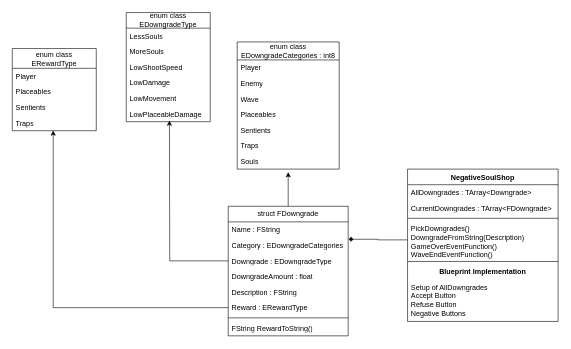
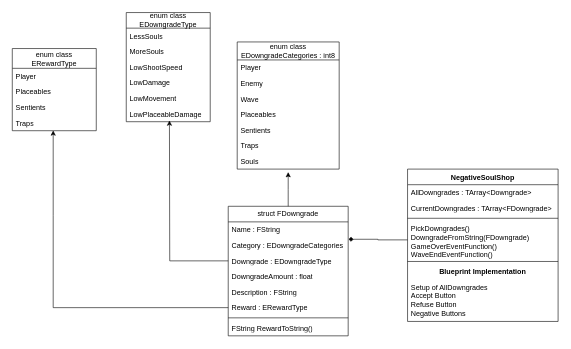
  <mxCell id="0" />
  <mxCell id="1" parent="0" />
  <mxCell id="2" value="NegativeSoulShop" style="swimlane;fontStyle=1;align=center;verticalAlign=top;childLayout=stackLayout;horizontal=1;startSize=26;horizontalStack=0;resizeParent=1;resizeParentMax=0;resizeLast=0;collapsible=1;marginBottom=0;whiteSpace=wrap;html=1;" parent="1" vertex="1"><mxGeometry x="679" y="281" width="251" height="254" as="geometry" /></mxCell>
  <mxCell id="3" value="AllDowngrades : TArray&amp;lt;Downgrade&amp;gt;&amp;nbsp;" style="text;strokeColor=none;fillColor=none;align=left;verticalAlign=top;spacingLeft=4;spacingRight=4;overflow=hidden;rotatable=0;points=[[0,0.5],[1,0.5]];portConstraint=eastwest;whiteSpace=wrap;html=1;" parent="2" vertex="1"><mxGeometry y="26" width="251" height="26" as="geometry" /></mxCell>
  <mxCell id="4" value="CurrentDowngrades : TArray&amp;lt;FDowngrade&amp;gt;" style="text;strokeColor=none;fillColor=none;align=left;verticalAlign=top;spacingLeft=4;spacingRight=4;overflow=hidden;rotatable=0;points=[[0,0.5],[1,0.5]];portConstraint=eastwest;whiteSpace=wrap;html=1;" vertex="1" parent="2"><mxGeometry y="52" width="251" height="26" as="geometry" /></mxCell>
  <mxCell id="5" value="" style="line;strokeWidth=1;fillColor=none;align=left;verticalAlign=middle;spacingTop=-1;spacingLeft=3;spacingRight=3;rotatable=0;labelPosition=right;points=[];portConstraint=eastwest;strokeColor=inherit;" parent="2" vertex="1"><mxGeometry y="78" width="251" height="8" as="geometry" /></mxCell>
- <mxCell id="6" value="&lt;div&gt;PickDowngrades()&lt;/div&gt;&lt;div&gt;DowngradeFromString(Description)&lt;/div&gt;GameOverEventFunction()&lt;br&gt;WaveEndEventFunction()" style="text;strokeColor=none;fillColor=none;align=left;verticalAlign=top;spacingLeft=4;spacingRight=4;overflow=hidden;rotatable=0;points=[[0,0.5],[1,0.5]];portConstraint=eastwest;whiteSpace=wrap;html=1;" parent="2" vertex="1"><mxGeometry y="86" width="251" height="64" as="geometry" /></mxCell>
+ <mxCell id="6" value="&lt;div&gt;PickDowngrades()&lt;/div&gt;&lt;div&gt;DowngradeFromString(FDowngrade)&lt;/div&gt;GameOverEventFunction()&lt;br&gt;WaveEndEventFunction()" style="text;strokeColor=none;fillColor=none;align=left;verticalAlign=top;spacingLeft=4;spacingRight=4;overflow=hidden;rotatable=0;points=[[0,0.5],[1,0.5]];portConstraint=eastwest;whiteSpace=wrap;html=1;" parent="2" vertex="1"><mxGeometry y="86" width="251" height="64" as="geometry" /></mxCell>
  <mxCell id="7" value="" style="line;strokeWidth=1;fillColor=none;align=left;verticalAlign=middle;spacingTop=-1;spacingLeft=3;spacingRight=3;rotatable=0;labelPosition=right;points=[];portConstraint=eastwest;strokeColor=inherit;" parent="2" vertex="1"><mxGeometry y="150" width="251" height="8" as="geometry" /></mxCell>
  <mxCell id="8" value="&lt;b&gt;Blueprint Implementation&lt;/b&gt;" style="text;strokeColor=none;fillColor=none;align=center;verticalAlign=top;spacingLeft=4;spacingRight=4;overflow=hidden;rotatable=0;points=[[0,0.5],[1,0.5]];portConstraint=eastwest;whiteSpace=wrap;html=1;" parent="2" vertex="1"><mxGeometry y="158" width="251" height="26" as="geometry" /></mxCell>
  <mxCell id="9" value="&lt;div&gt;Setup of AllDowngrades&lt;/div&gt;Accept Button&lt;div&gt;Refuse Button&lt;/div&gt;&lt;div&gt;Negative Buttons&lt;/div&gt;" style="text;strokeColor=none;fillColor=none;align=left;verticalAlign=top;spacingLeft=4;spacingRight=4;overflow=hidden;rotatable=0;points=[[0,0.5],[1,0.5]];portConstraint=eastwest;whiteSpace=wrap;html=1;" parent="2" vertex="1"><mxGeometry y="184" width="251" height="70" as="geometry" /></mxCell>
  <mxCell id="10" value="" style="edgeStyle=orthogonalEdgeStyle;rounded=0;orthogonalLoop=1;jettySize=auto;html=1;" edge="1" parent="1" source="11"><mxGeometry relative="1" as="geometry"><mxPoint x="480" y="286" as="targetPoint" /></mxGeometry></mxCell>
  <mxCell id="11" value="struct FDowngrade" style="swimlane;fontStyle=0;childLayout=stackLayout;horizontal=1;startSize=26;fillColor=none;horizontalStack=0;resizeParent=1;resizeParentMax=0;resizeLast=0;collapsible=1;marginBottom=0;whiteSpace=wrap;html=1;" parent="1" vertex="1"><mxGeometry x="380" y="343" width="200" height="216" as="geometry" /></mxCell>
  <mxCell id="12" value="Name : FString" style="text;strokeColor=none;fillColor=none;align=left;verticalAlign=top;spacingLeft=4;spacingRight=4;overflow=hidden;rotatable=0;points=[[0,0.5],[1,0.5]];portConstraint=eastwest;whiteSpace=wrap;html=1;" parent="11" vertex="1"><mxGeometry y="26" width="200" height="26" as="geometry" /></mxCell>
  <mxCell id="13" value="Category : EDowngradeCategories" style="text;strokeColor=none;fillColor=none;align=left;verticalAlign=top;spacingLeft=4;spacingRight=4;overflow=hidden;rotatable=0;points=[[0,0.5],[1,0.5]];portConstraint=eastwest;whiteSpace=wrap;html=1;" vertex="1" parent="11"><mxGeometry y="52" width="200" height="26" as="geometry" /></mxCell>
  <mxCell id="14" value="Downgrade : EDowngradeType" style="text;strokeColor=none;fillColor=none;align=left;verticalAlign=top;spacingLeft=4;spacingRight=4;overflow=hidden;rotatable=0;points=[[0,0.5],[1,0.5]];portConstraint=eastwest;whiteSpace=wrap;html=1;" vertex="1" parent="11"><mxGeometry y="78" width="200" height="26" as="geometry" /></mxCell>
  <mxCell id="15" value="DowngradeAmount : float" style="text;strokeColor=none;fillColor=none;align=left;verticalAlign=top;spacingLeft=4;spacingRight=4;overflow=hidden;rotatable=0;points=[[0,0.5],[1,0.5]];portConstraint=eastwest;whiteSpace=wrap;html=1;" vertex="1" parent="11"><mxGeometry y="104" width="200" height="26" as="geometry" /></mxCell>
  <mxCell id="16" value="Description : FString" style="text;strokeColor=none;fillColor=none;align=left;verticalAlign=top;spacingLeft=4;spacingRight=4;overflow=hidden;rotatable=0;points=[[0,0.5],[1,0.5]];portConstraint=eastwest;whiteSpace=wrap;html=1;" parent="11" vertex="1"><mxGeometry y="130" width="200" height="26" as="geometry" /></mxCell>
  <mxCell id="17" value="Reward : ERewardType" style="text;strokeColor=none;fillColor=none;align=left;verticalAlign=top;spacingLeft=4;spacingRight=4;overflow=hidden;rotatable=0;points=[[0,0.5],[1,0.5]];portConstraint=eastwest;whiteSpace=wrap;html=1;" parent="11" vertex="1"><mxGeometry y="156" width="200" height="26" as="geometry" /></mxCell>
  <mxCell id="18" value="" style="line;strokeWidth=1;fillColor=none;align=left;verticalAlign=middle;spacingTop=-1;spacingLeft=3;spacingRight=3;rotatable=0;labelPosition=right;points=[];portConstraint=eastwest;strokeColor=inherit;" vertex="1" parent="11"><mxGeometry y="182" width="200" height="8" as="geometry" /></mxCell>
  <mxCell id="19" value="FString RewardToString()" style="text;strokeColor=none;fillColor=none;align=left;verticalAlign=top;spacingLeft=4;spacingRight=4;overflow=hidden;rotatable=0;points=[[0,0.5],[1,0.5]];portConstraint=eastwest;whiteSpace=wrap;html=1;" vertex="1" parent="11"><mxGeometry y="190" width="200" height="26" as="geometry" /></mxCell>
  <mxCell id="20" value="" style="edgeStyle=orthogonalEdgeStyle;rounded=0;orthogonalLoop=1;jettySize=auto;html=1;entryX=1.003;entryY=0.115;entryDx=0;entryDy=0;entryPerimeter=0;endArrow=diamond;" parent="1" source="6" target="13" edge="1"><mxGeometry relative="1" as="geometry" /></mxCell>
  <mxCell id="21" value="enum class EDowngradeCategories : int8" style="swimlane;fontStyle=0;childLayout=stackLayout;horizontal=1;startSize=30;fillColor=none;horizontalStack=0;resizeParent=1;resizeParentMax=0;resizeLast=0;collapsible=1;marginBottom=0;whiteSpace=wrap;html=1;" vertex="1" parent="1"><mxGeometry x="395" y="69" width="170" height="212" as="geometry" /></mxCell>
  <mxCell id="22" value="Player" style="text;strokeColor=none;fillColor=none;align=left;verticalAlign=top;spacingLeft=4;spacingRight=4;overflow=hidden;rotatable=0;points=[[0,0.5],[1,0.5]];portConstraint=eastwest;whiteSpace=wrap;html=1;" vertex="1" parent="21"><mxGeometry y="30" width="170" height="26" as="geometry" /></mxCell>
  <mxCell id="23" value="Enemy" style="text;strokeColor=none;fillColor=none;align=left;verticalAlign=top;spacingLeft=4;spacingRight=4;overflow=hidden;rotatable=0;points=[[0,0.5],[1,0.5]];portConstraint=eastwest;whiteSpace=wrap;html=1;" vertex="1" parent="21"><mxGeometry y="56" width="170" height="26" as="geometry" /></mxCell>
  <mxCell id="24" value="Wave" style="text;strokeColor=none;fillColor=none;align=left;verticalAlign=top;spacingLeft=4;spacingRight=4;overflow=hidden;rotatable=0;points=[[0,0.5],[1,0.5]];portConstraint=eastwest;whiteSpace=wrap;html=1;" vertex="1" parent="21"><mxGeometry y="82" width="170" height="26" as="geometry" /></mxCell>
  <mxCell id="25" value="Placeables" style="text;strokeColor=none;fillColor=none;align=left;verticalAlign=top;spacingLeft=4;spacingRight=4;overflow=hidden;rotatable=0;points=[[0,0.5],[1,0.5]];portConstraint=eastwest;whiteSpace=wrap;html=1;" vertex="1" parent="21"><mxGeometry y="108" width="170" height="26" as="geometry" /></mxCell>
  <mxCell id="26" value="Sentients" style="text;strokeColor=none;fillColor=none;align=left;verticalAlign=top;spacingLeft=4;spacingRight=4;overflow=hidden;rotatable=0;points=[[0,0.5],[1,0.5]];portConstraint=eastwest;whiteSpace=wrap;html=1;" vertex="1" parent="21"><mxGeometry y="134" width="170" height="26" as="geometry" /></mxCell>
  <mxCell id="27" value="Traps" style="text;strokeColor=none;fillColor=none;align=left;verticalAlign=top;spacingLeft=4;spacingRight=4;overflow=hidden;rotatable=0;points=[[0,0.5],[1,0.5]];portConstraint=eastwest;whiteSpace=wrap;html=1;" vertex="1" parent="21"><mxGeometry y="160" width="170" height="26" as="geometry" /></mxCell>
  <mxCell id="28" value="Souls" style="text;strokeColor=none;fillColor=none;align=left;verticalAlign=top;spacingLeft=4;spacingRight=4;overflow=hidden;rotatable=0;points=[[0,0.5],[1,0.5]];portConstraint=eastwest;whiteSpace=wrap;html=1;" vertex="1" parent="21"><mxGeometry y="186" width="170" height="26" as="geometry" /></mxCell>
  <mxCell id="29" value="enum class&lt;div&gt;ERewardType&lt;/div&gt;" style="swimlane;fontStyle=0;childLayout=stackLayout;horizontal=1;startSize=33;fillColor=none;horizontalStack=0;resizeParent=1;resizeParentMax=0;resizeLast=0;collapsible=1;marginBottom=0;whiteSpace=wrap;html=1;" vertex="1" parent="1"><mxGeometry x="20" y="80" width="140" height="137" as="geometry" /></mxCell>
  <mxCell id="30" value="Player" style="text;strokeColor=none;fillColor=none;align=left;verticalAlign=top;spacingLeft=4;spacingRight=4;overflow=hidden;rotatable=0;points=[[0,0.5],[1,0.5]];portConstraint=eastwest;whiteSpace=wrap;html=1;" vertex="1" parent="29"><mxGeometry y="33" width="140" height="26" as="geometry" /></mxCell>
  <mxCell id="31" value="Placeables" style="text;strokeColor=none;fillColor=none;align=left;verticalAlign=top;spacingLeft=4;spacingRight=4;overflow=hidden;rotatable=0;points=[[0,0.5],[1,0.5]];portConstraint=eastwest;whiteSpace=wrap;html=1;" vertex="1" parent="29"><mxGeometry y="59" width="140" height="26" as="geometry" /></mxCell>
  <mxCell id="32" value="Sentients" style="text;strokeColor=none;fillColor=none;align=left;verticalAlign=top;spacingLeft=4;spacingRight=4;overflow=hidden;rotatable=0;points=[[0,0.5],[1,0.5]];portConstraint=eastwest;whiteSpace=wrap;html=1;" vertex="1" parent="29"><mxGeometry y="85" width="140" height="26" as="geometry" /></mxCell>
  <mxCell id="33" value="Traps" style="text;strokeColor=none;fillColor=none;align=left;verticalAlign=top;spacingLeft=4;spacingRight=4;overflow=hidden;rotatable=0;points=[[0,0.5],[1,0.5]];portConstraint=eastwest;whiteSpace=wrap;html=1;" vertex="1" parent="29"><mxGeometry y="111" width="140" height="26" as="geometry" /></mxCell>
  <mxCell id="34" value="" style="edgeStyle=orthogonalEdgeStyle;rounded=0;orthogonalLoop=1;jettySize=auto;html=1;entryX=0.487;entryY=0.985;entryDx=0;entryDy=0;entryPerimeter=0;exitX=0;exitY=0.5;exitDx=0;exitDy=0;" edge="1" parent="1" source="17" target="33"><mxGeometry relative="1" as="geometry"><mxPoint x="281" y="220" as="targetPoint" /></mxGeometry></mxCell>
  <mxCell id="35" value="enum class&lt;div&gt;EDowngradeType&lt;/div&gt;" style="swimlane;fontStyle=0;childLayout=stackLayout;horizontal=1;startSize=26;fillColor=none;horizontalStack=0;resizeParent=1;resizeParentMax=0;resizeLast=0;collapsible=1;marginBottom=0;whiteSpace=wrap;html=1;" vertex="1" parent="1"><mxGeometry x="210" y="20" width="140" height="182" as="geometry" /></mxCell>
  <mxCell id="36" value="LessSouls" style="text;strokeColor=none;fillColor=none;align=left;verticalAlign=top;spacingLeft=4;spacingRight=4;overflow=hidden;rotatable=0;points=[[0,0.5],[1,0.5]];portConstraint=eastwest;whiteSpace=wrap;html=1;" vertex="1" parent="35"><mxGeometry y="26" width="140" height="26" as="geometry" /></mxCell>
  <mxCell id="37" value="MoreSouls" style="text;strokeColor=none;fillColor=none;align=left;verticalAlign=top;spacingLeft=4;spacingRight=4;overflow=hidden;rotatable=0;points=[[0,0.5],[1,0.5]];portConstraint=eastwest;whiteSpace=wrap;html=1;" vertex="1" parent="35"><mxGeometry y="52" width="140" height="26" as="geometry" /></mxCell>
  <mxCell id="38" value="LowShootSpeed" style="text;strokeColor=none;fillColor=none;align=left;verticalAlign=top;spacingLeft=4;spacingRight=4;overflow=hidden;rotatable=0;points=[[0,0.5],[1,0.5]];portConstraint=eastwest;whiteSpace=wrap;html=1;" vertex="1" parent="35"><mxGeometry y="78" width="140" height="26" as="geometry" /></mxCell>
  <mxCell id="39" value="LowDamage" style="text;strokeColor=none;fillColor=none;align=left;verticalAlign=top;spacingLeft=4;spacingRight=4;overflow=hidden;rotatable=0;points=[[0,0.5],[1,0.5]];portConstraint=eastwest;whiteSpace=wrap;html=1;" vertex="1" parent="35"><mxGeometry y="104" width="140" height="26" as="geometry" /></mxCell>
  <mxCell id="40" value="LowMovement" style="text;strokeColor=none;fillColor=none;align=left;verticalAlign=top;spacingLeft=4;spacingRight=4;overflow=hidden;rotatable=0;points=[[0,0.5],[1,0.5]];portConstraint=eastwest;whiteSpace=wrap;html=1;" vertex="1" parent="35"><mxGeometry y="130" width="140" height="26" as="geometry" /></mxCell>
  <mxCell id="41" value="LowPlaceableDamage" style="text;strokeColor=none;fillColor=none;align=left;verticalAlign=top;spacingLeft=4;spacingRight=4;overflow=hidden;rotatable=0;points=[[0,0.5],[1,0.5]];portConstraint=eastwest;whiteSpace=wrap;html=1;" vertex="1" parent="35"><mxGeometry y="156" width="140" height="26" as="geometry" /></mxCell>
  <mxCell id="42" value="" style="edgeStyle=orthogonalEdgeStyle;rounded=0;orthogonalLoop=1;jettySize=auto;html=1;exitX=0;exitY=0.5;exitDx=0;exitDy=0;" edge="1" parent="1" source="14"><mxGeometry relative="1" as="geometry"><mxPoint x="282" y="200" as="targetPoint" /></mxGeometry></mxCell>
